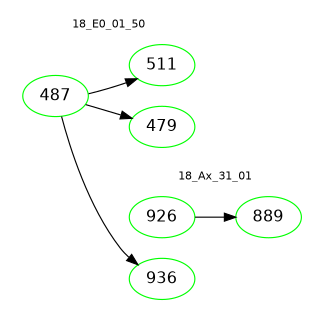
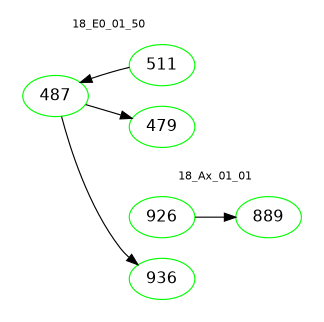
  digraph {
    fontname="DejaVu Sans"
    rankdir=LR
    node [color=green fontname="DejaVu Sans"]
    edge [color=black fontname="DejaVu Sans"]
    n1 [label=926]
    n2 [label=889]
    n3 [label=936]
    n4 [label=487]
    n5 [label=479]
    n6 [label=511]
    subgraph cluster_1 {
      color=white
      fontsize=10
-     label="18_Ax_31_01"
+     label="18_Ax_01_01"
      n1
      n2
      n3
    }
    subgraph cluster_2 {
      color=white
      fontsize=10
      label="18_E0_01_50"
      n4
      n5
      n6
    }
    n1 -> n2
    n4 -> n3
    n4 -> n5
-   n4 -> n6
+   n6 -> n4
  }
